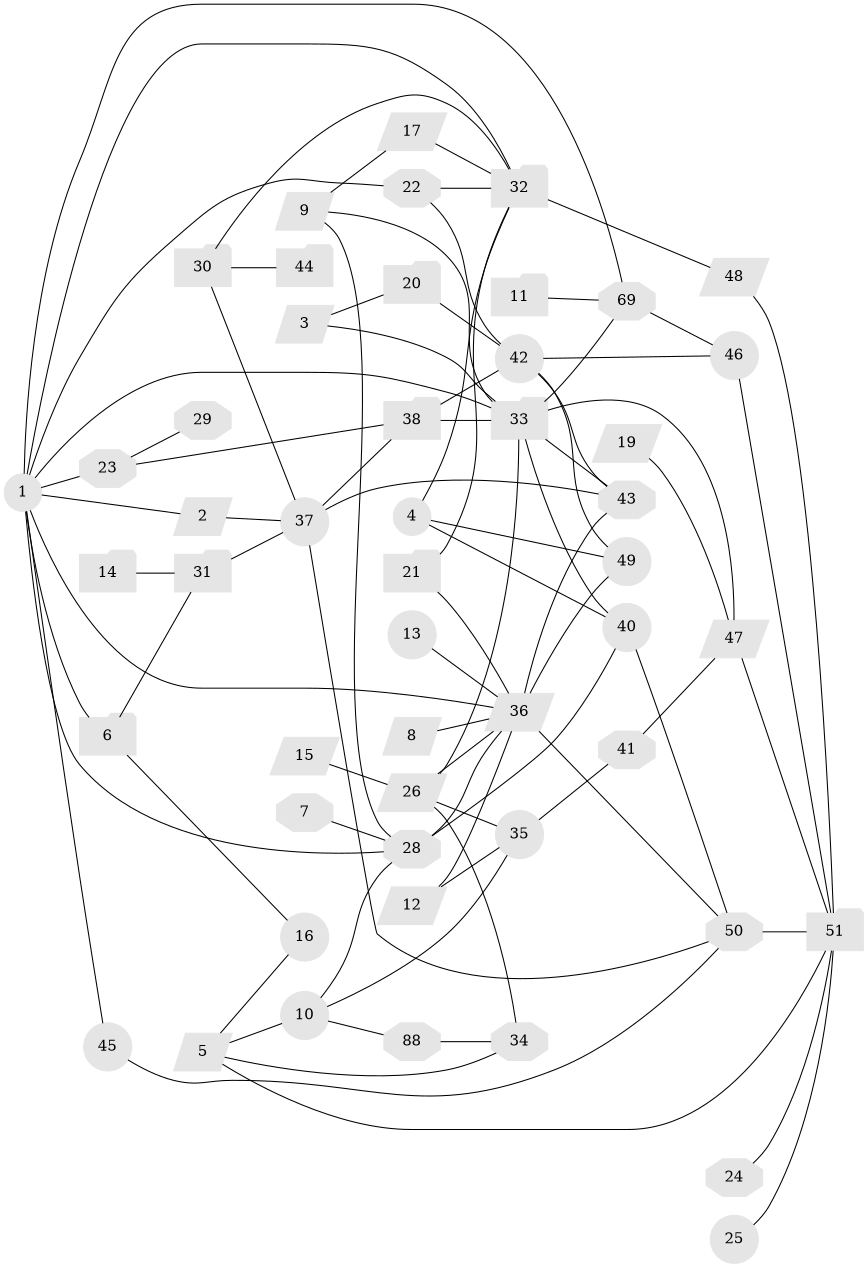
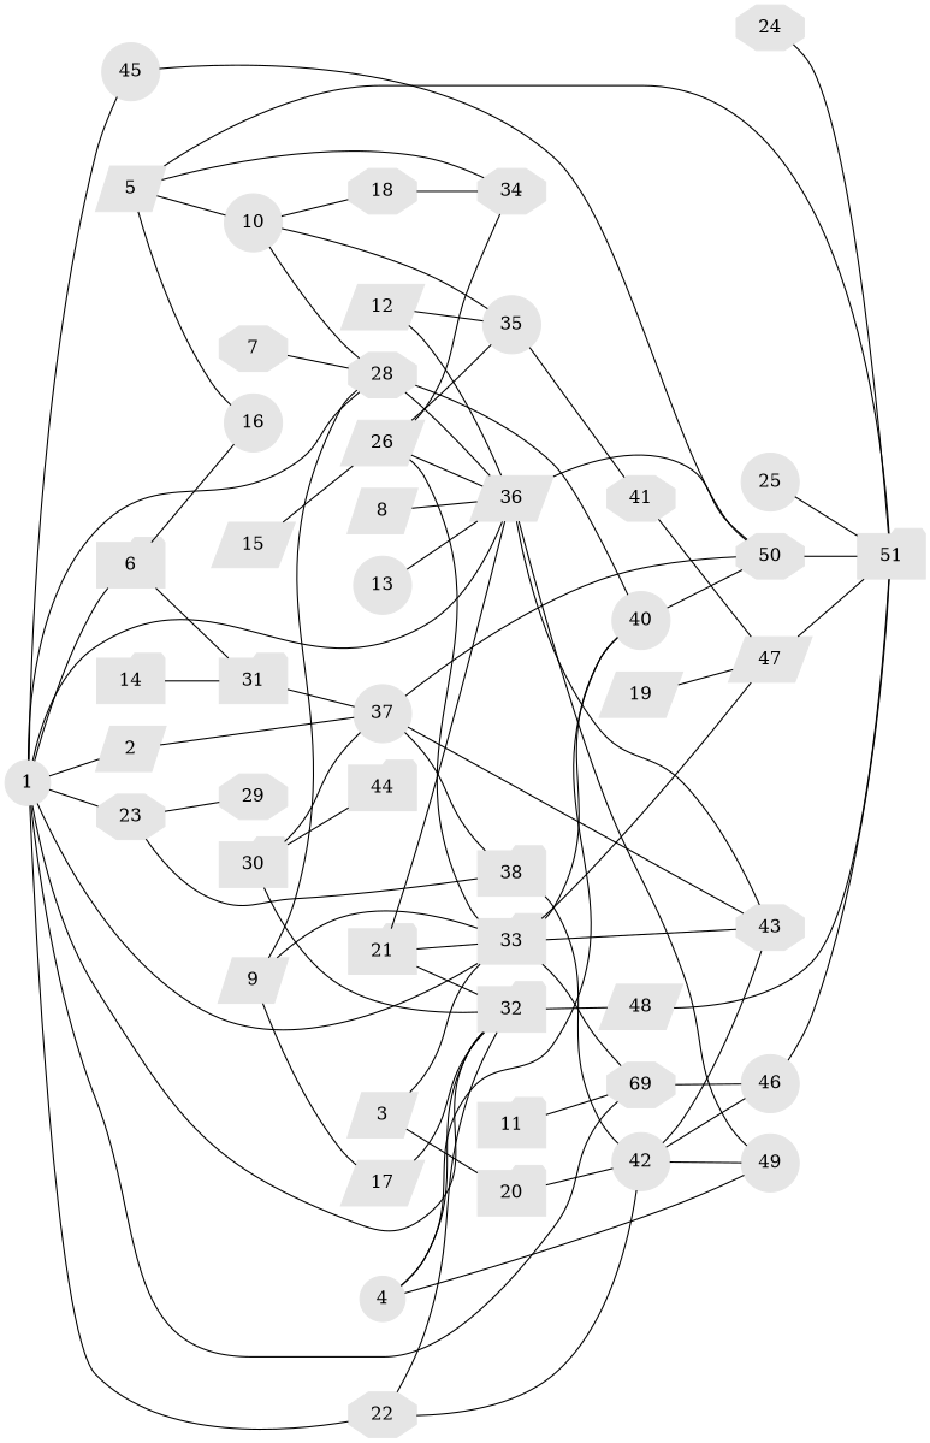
  graph {
    rankdir=LR
    node [color=gray90 shape=circle style=filled]
    edge [weight=1.0]
    1
    2 [shape=parallelogram]
    6 [shape=folder]
    22 [shape=octagon]
    23 [shape=octagon]
    28 [shape=octagon]
    32 [shape=folder]
    33 [shape=folder]
    36 [shape=parallelogram]
    n10 [label=69 shape=octagon]
    45
    37
    16
    31 [shape=folder]
    42
    29 [shape=octagon]
    38 [shape=folder]
    40
    48 [shape=parallelogram]
    47 [shape=parallelogram]
    43 [shape=octagon]
    49
    50 [shape=octagon]
    46
    3 [shape=parallelogram]
    20 [shape=folder]
    4
    10
    5 [shape=parallelogram]
    34 [shape=octagon]
    51 [shape=folder]
-   18 [shape=octagon label=88]
+   18 [shape=octagon]
    35
    7 [shape=octagon]
    8 [shape=parallelogram]
    9 [shape=parallelogram]
    17 [shape=parallelogram]
    41 [shape=octagon]
    11 [shape=folder]
    12 [shape=parallelogram]
    13
    14 [shape=folder]
    15 [shape=parallelogram]
    26 [shape=parallelogram]
    19 [shape=parallelogram]
    21 [shape=folder]
    24 [shape=octagon]
    25
    30 [shape=folder]
    44 [shape=folder]
    1 -- 2
    1 -- 6
    1 -- 22
    1 -- 23
    1 -- 28
    1 -- 32
    1 -- 33
    1 -- 36
    1 -- n10
    1 -- 45
    2 -- 37
    6 -- 16
    6 -- 31
    22 -- 32
    22 -- 42
    23 -- 29
    23 -- 38
    28 -- 36
    28 -- 40
    32 -- 48
    33 -- n10
    33 -- 40 [weight=2.0]
    33 -- 47
    33 -- 43
    36 -- 43
    36 -- 49
    36 -- 50
    n10 -- 46
    45 -- 50
    37 -- 38 [weight=2.0]
    37 -- 43
    37 -- 50
    31 -- 37 [weight=2.0]
    42 -- 43
    42 -- 49
    42 -- 46
    38 -- 42
    40 -- 50
    48 -- 51
    47 -- 51
    50 -- 51
    46 -- 51
    3 -- 33
    3 -- 20
    20 -- 42
    4 -- 32
    4 -- 40
    4 -- 49
    10 -- 28
    10 -- 18
    10 -- 35
    5 -- 16
    5 -- 10
    5 -- 34
    5 -- 51
    18 -- 34
    35 -- 41
    7 -- 28
    8 -- 36
    9 -- 28
    9 -- 33
    9 -- 17
    17 -- 32
    41 -- 47
    11 -- n10
    12 -- 36
    12 -- 35
    13 -- 36
    14 -- 31
    15 -- 26
    26 -- 33
    26 -- 36
    26 -- 34
    26 -- 35
    19 -- 47
    21 -- 32
-   38 -- 33
+   21 -- 33
    21 -- 36
    24 -- 51
    25 -- 51
    30 -- 32
    30 -- 37
    30 -- 44
  }
